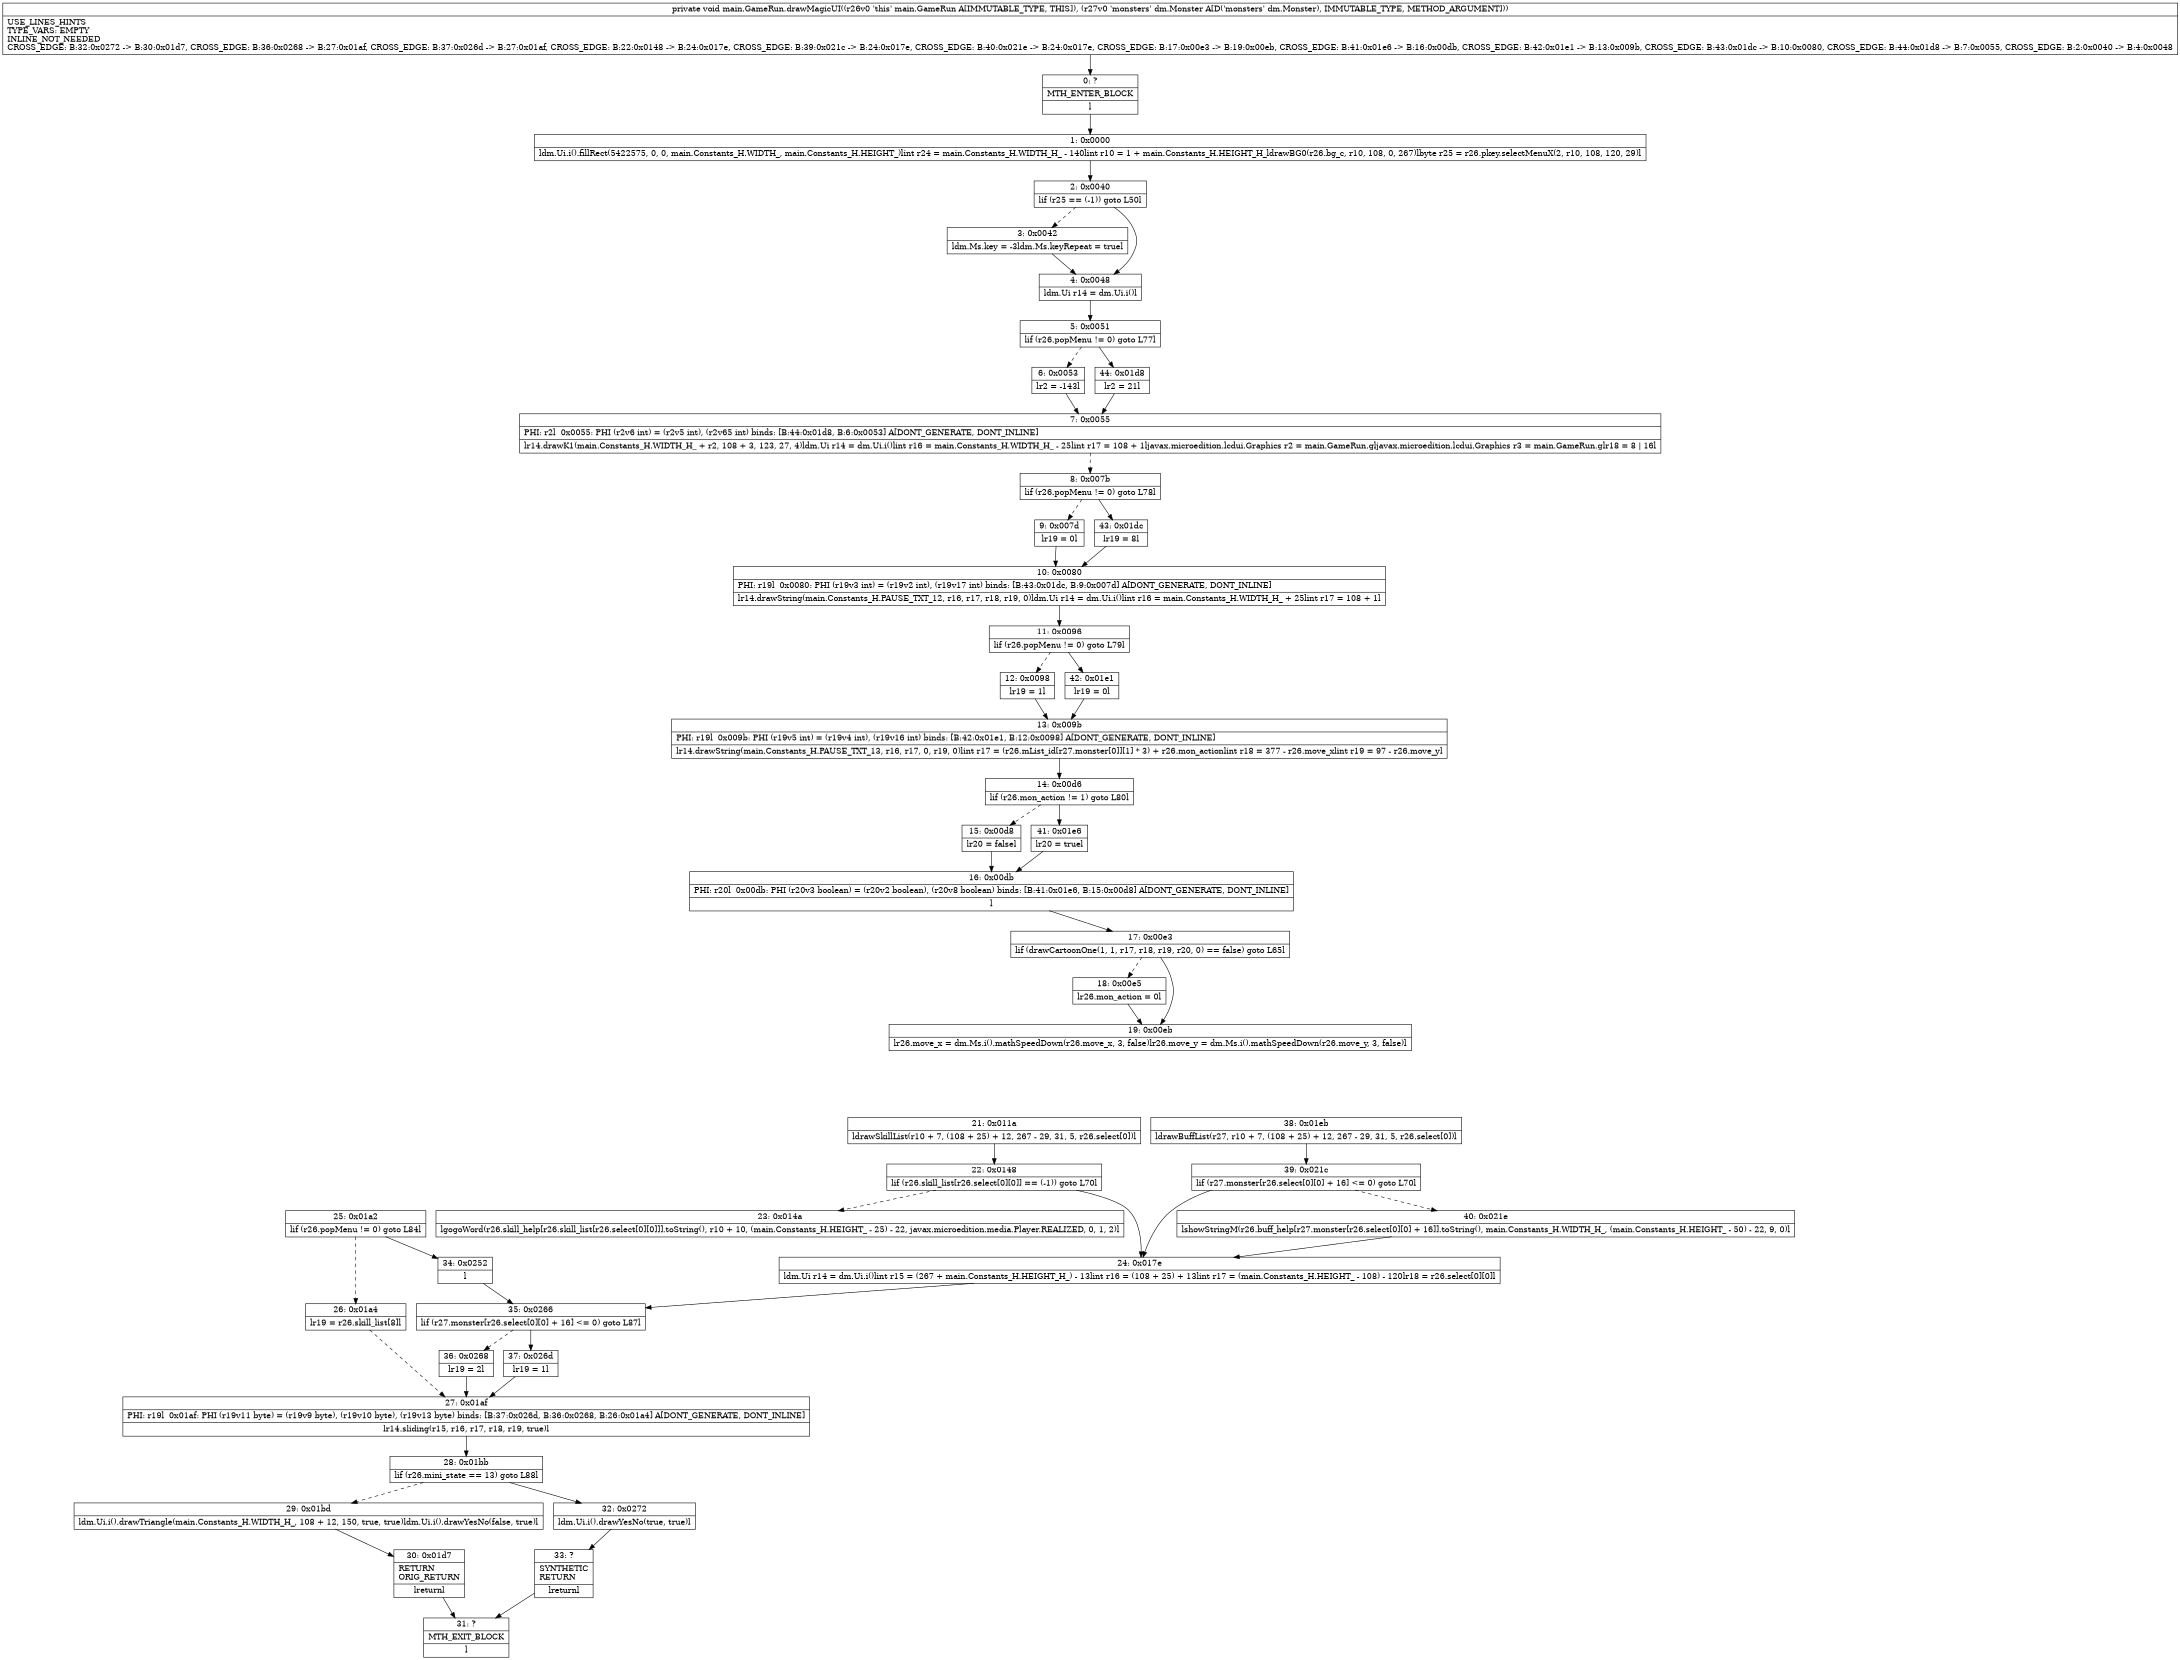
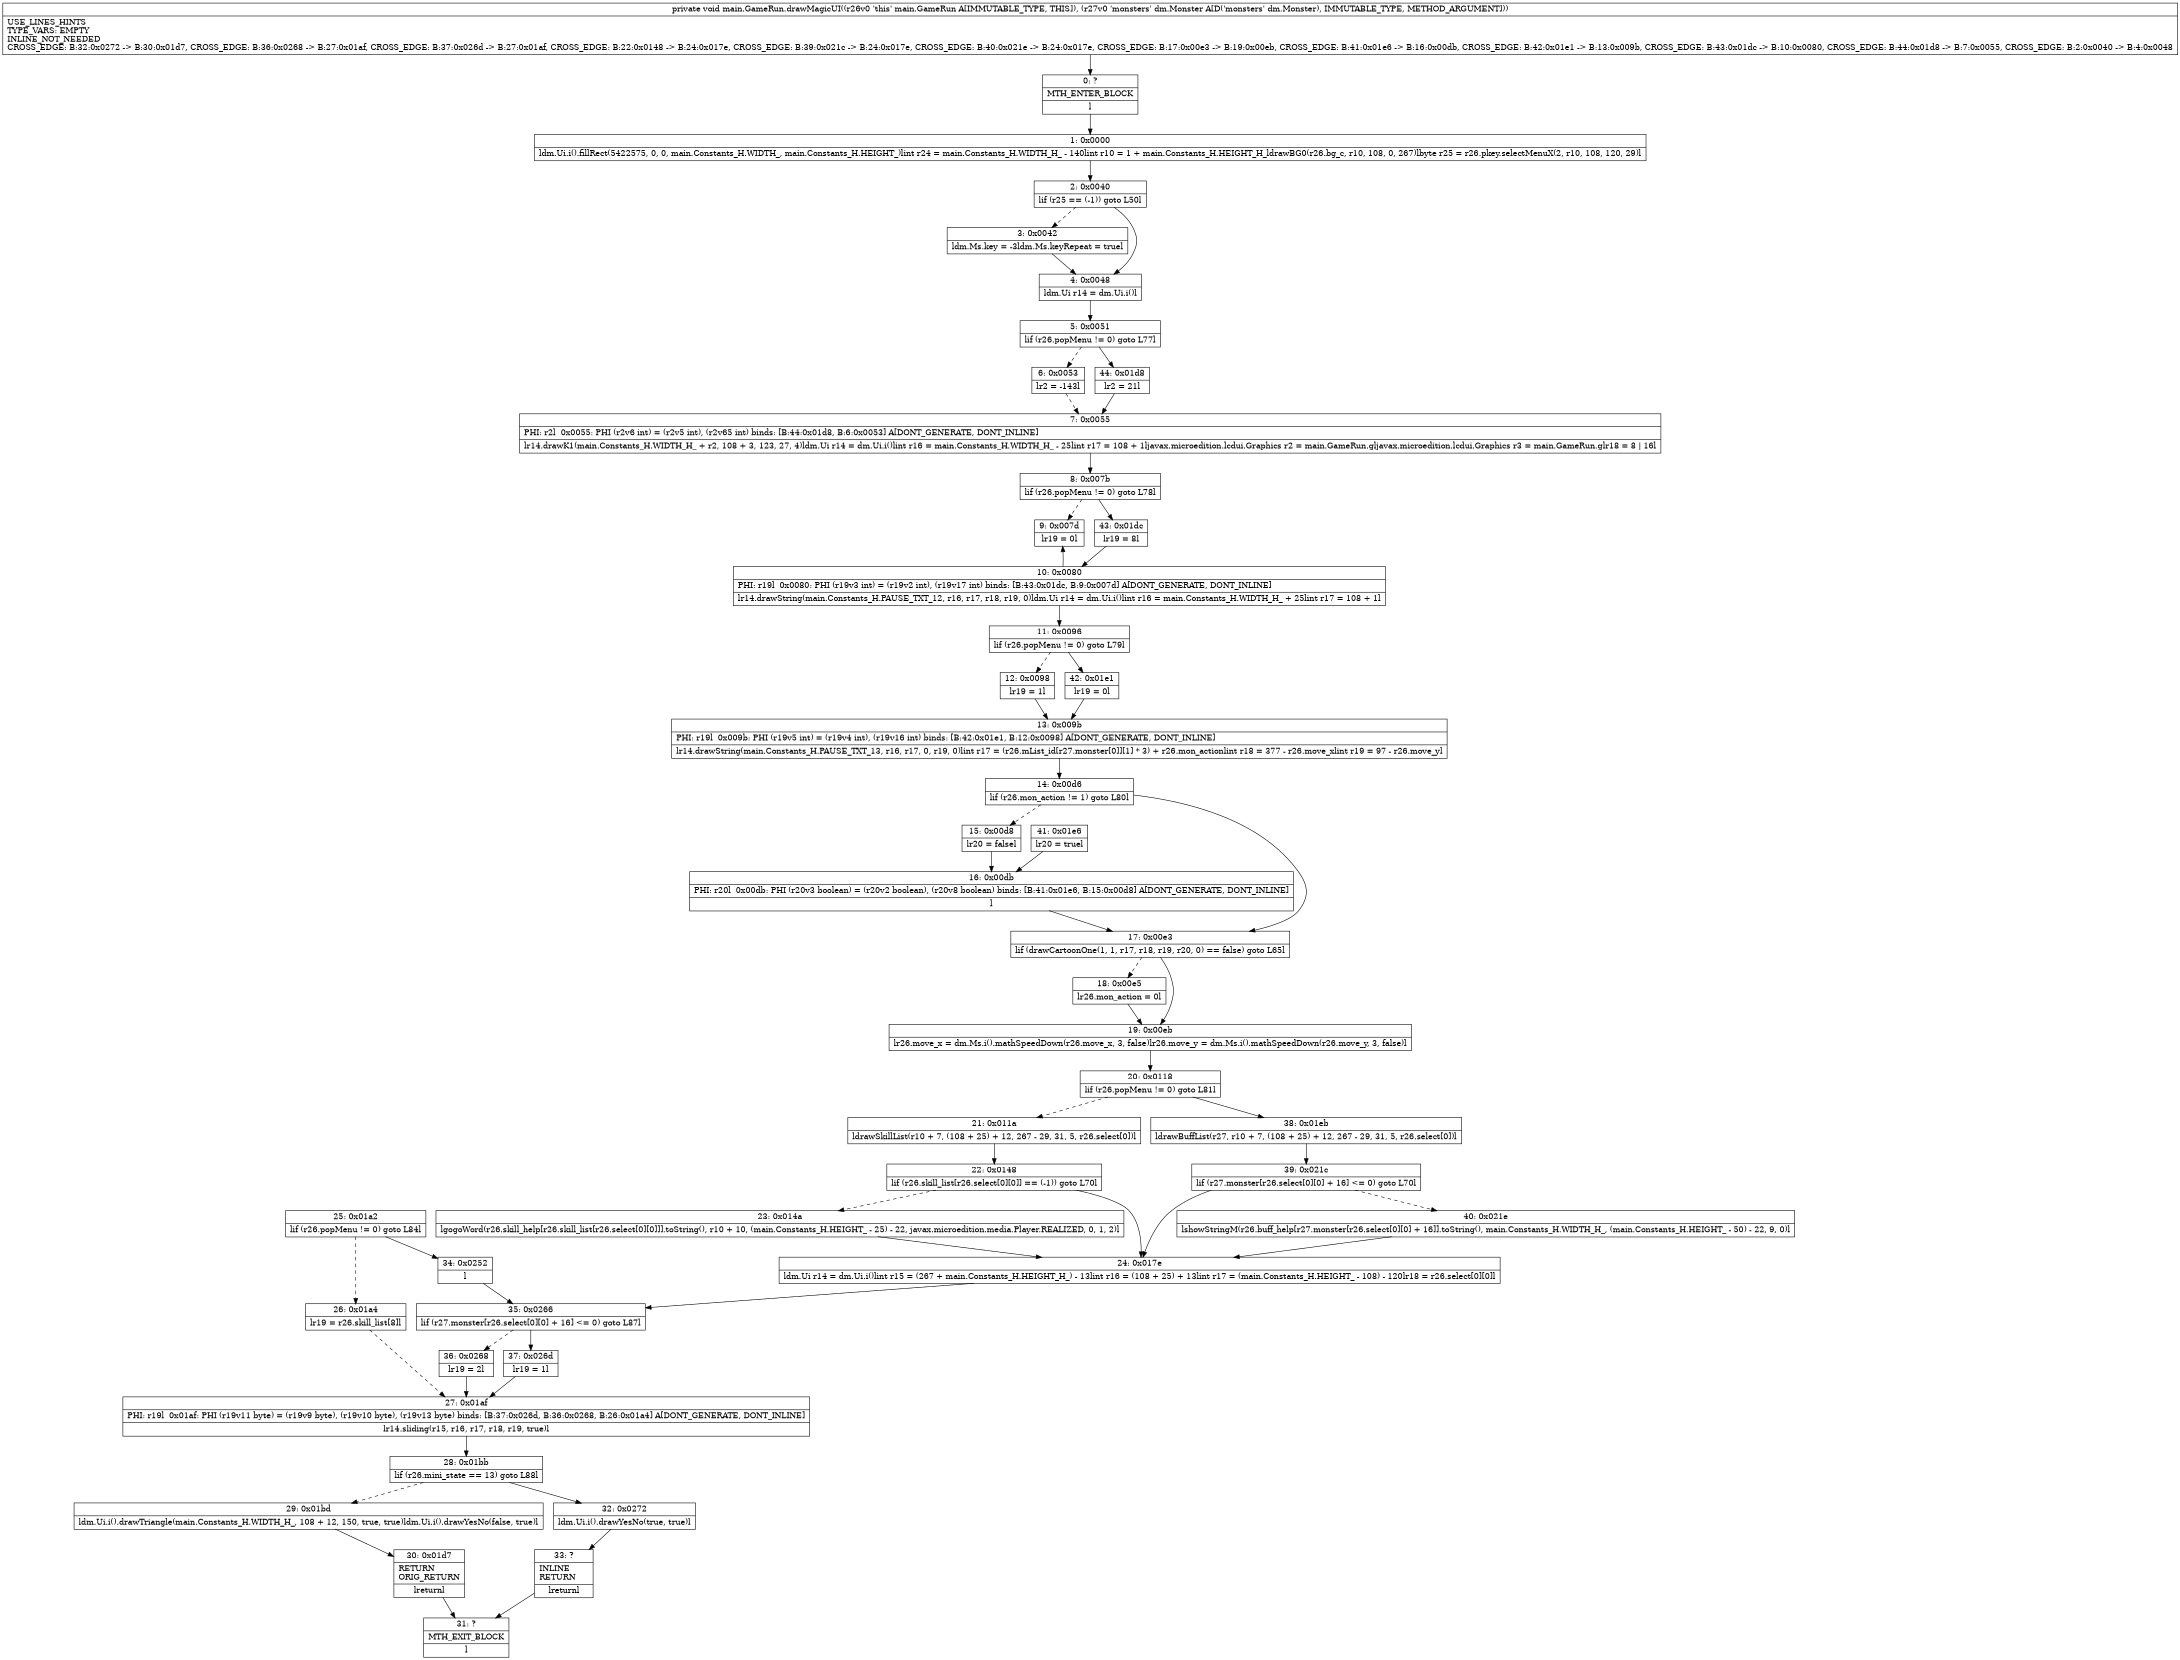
  digraph {
    node [shape=record]
    n1 [label="{0\:\ ?|MTH_ENTER_BLOCK\l|l}"]
    n2 [label="{1\:\ 0x0000|ldm.Ui.i().fillRect(5422575, 0, 0, main.Constants_H.WIDTH_, main.Constants_H.HEIGHT_)lint r24 = main.Constants_H.WIDTH_H_ \- 140lint r10 = 1 + main.Constants_H.HEIGHT_H_ldrawBG0(r26.bg_c, r10, 108, 0, 267)lbyte r25 = r26.pkey.selectMenuX(2, r10, 108, 120, 29)l}"]
    n3 [label="{2\:\ 0x0040|lif (r25 == (\-1)) goto L50l}"]
    n4 [label="{3\:\ 0x0042|ldm.Ms.key = \-3ldm.Ms.keyRepeat = truel}"]
    n5 [label="{4\:\ 0x0048|ldm.Ui r14 = dm.Ui.i()l}"]
    n6 [label="{5\:\ 0x0051|lif (r26.popMenu != 0) goto L77l}"]
    n7 [label="{6\:\ 0x0053|lr2 = \-143l}"]
    n8 [label="{44\:\ 0x01d8|lr2 = 21l}"]
    n9 [label="{7\:\ 0x0055|PHI: r2l  0x0055: PHI (r2v6 int) = (r2v5 int), (r2v65 int) binds: [B:44:0x01d8, B:6:0x0053] A[DONT_GENERATE, DONT_INLINE]\l|lr14.drawK1(main.Constants_H.WIDTH_H_ + r2, 108 + 3, 123, 27, 4)ldm.Ui r14 = dm.Ui.i()lint r16 = main.Constants_H.WIDTH_H_ \- 25lint r17 = 108 + 1ljavax.microedition.lcdui.Graphics r2 = main.GameRun.gljavax.microedition.lcdui.Graphics r3 = main.GameRun.glr18 = 8 \| 16l}"]
    n10 [label="{8\:\ 0x007b|lif (r26.popMenu != 0) goto L78l}"]
    n11 [label="{9\:\ 0x007d|lr19 = 0l}"]
    n12 [label="{43\:\ 0x01dc|lr19 = 8l}"]
    n13 [label="{10\:\ 0x0080|PHI: r19l  0x0080: PHI (r19v3 int) = (r19v2 int), (r19v17 int) binds: [B:43:0x01dc, B:9:0x007d] A[DONT_GENERATE, DONT_INLINE]\l|lr14.drawString(main.Constants_H.PAUSE_TXT_12, r16, r17, r18, r19, 0)ldm.Ui r14 = dm.Ui.i()lint r16 = main.Constants_H.WIDTH_H_ + 25lint r17 = 108 + 1l}"]
    n14 [label="{11\:\ 0x0096|lif (r26.popMenu != 0) goto L79l}"]
    n15 [label="{12\:\ 0x0098|lr19 = 1l}"]
    n16 [label="{42\:\ 0x01e1|lr19 = 0l}"]
    n17 [label="{13\:\ 0x009b|PHI: r19l  0x009b: PHI (r19v5 int) = (r19v4 int), (r19v16 int) binds: [B:42:0x01e1, B:12:0x0098] A[DONT_GENERATE, DONT_INLINE]\l|lr14.drawString(main.Constants_H.PAUSE_TXT_13, r16, r17, 0, r19, 0)lint r17 = (r26.mList_id[r27.monster[0]][1] * 3) + r26.mon_actionlint r18 = 377 \- r26.move_xlint r19 = 97 \- r26.move_yl}"]
    n18 [label="{14\:\ 0x00d6|lif (r26.mon_action != 1) goto L80l}"]
    n19 [label="{15\:\ 0x00d8|lr20 = falsel}"]
    n20 [label="{41\:\ 0x01e6|lr20 = truel}"]
    n21 [label="{16\:\ 0x00db|PHI: r20l  0x00db: PHI (r20v3 boolean) = (r20v2 boolean), (r20v8 boolean) binds: [B:41:0x01e6, B:15:0x00d8] A[DONT_GENERATE, DONT_INLINE]\l|l}"]
    n22 [label="{17\:\ 0x00e3|lif (drawCartoonOne(1, 1, r17, r18, r19, r20, 0) == false) goto L65l}"]
    n23 [label="{18\:\ 0x00e5|lr26.mon_action = 0l}"]
    n24 [label="{19\:\ 0x00eb|lr26.move_x = dm.Ms.i().mathSpeedDown(r26.move_x, 3, false)lr26.move_y = dm.Ms.i().mathSpeedDown(r26.move_y, 3, false)l}"]
+   n25 [label="{20\:\ 0x0118|lif (r26.popMenu != 0) goto L81l}"]
    n26 [label="{21\:\ 0x011a|ldrawSkillList(r10 + 7, (108 + 25) + 12, 267 \- 29, 31, 5, r26.select[0])l}"]
    n27 [label="{38\:\ 0x01eb|ldrawBuffList(r27, r10 + 7, (108 + 25) + 12, 267 \- 29, 31, 5, r26.select[0])l}"]
    n28 [label="{22\:\ 0x0148|lif (r26.skill_list[r26.select[0][0]] == (\-1)) goto L70l}"]
    n29 [label="{39\:\ 0x021c|lif (r27.monster[r26.select[0][0] + 16] \<= 0) goto L70l}"]
    n30 [label="{23\:\ 0x014a|lgogoWord(r26.skill_help[r26.skill_list[r26.select[0][0]]].toString(), r10 + 10, (main.Constants_H.HEIGHT_ \- 25) \- 22, javax.microedition.media.Player.REALIZED, 0, 1, 2)l}"]
    n31 [label="{24\:\ 0x017e|ldm.Ui r14 = dm.Ui.i()lint r15 = (267 + main.Constants_H.HEIGHT_H_) \- 13lint r16 = (108 + 25) + 13lint r17 = (main.Constants_H.HEIGHT_ \- 108) \- 120lr18 = r26.select[0][0]l}"]
    n32 [label="{35\:\ 0x0266|lif (r27.monster[r26.select[0][0] + 16] \<= 0) goto L87l}"]
    n33 [label="{25\:\ 0x01a2|lif (r26.popMenu != 0) goto L84l}"]
    n34 [label="{26\:\ 0x01a4|lr19 = r26.skill_list[8]l}"]
    n35 [label="{34\:\ 0x0252|l}"]
    n36 [label="{27\:\ 0x01af|PHI: r19l  0x01af: PHI (r19v11 byte) = (r19v9 byte), (r19v10 byte), (r19v13 byte) binds: [B:37:0x026d, B:36:0x0268, B:26:0x01a4] A[DONT_GENERATE, DONT_INLINE]\l|lr14.sliding(r15, r16, r17, r18, r19, true)l}"]
    n37 [label="{28\:\ 0x01bb|lif (r26.mini_state == 13) goto L88l}"]
    n38 [label="{29\:\ 0x01bd|ldm.Ui.i().drawTriangle(main.Constants_H.WIDTH_H_, 108 + 12, 150, true, true)ldm.Ui.i().drawYesNo(false, true)l}"]
    n39 [label="{32\:\ 0x0272|ldm.Ui.i().drawYesNo(true, true)l}"]
    n40 [label="{30\:\ 0x01d7|RETURN\lORIG_RETURN\l|lreturnl}"]
-   n41 [label="{33\:\ ?|SYNTHETIC\lRETURN\l|lreturnl}"]
+   n41 [label="{33\:\ ?|INLINE\lRETURN\l|lreturnl}"]
    n42 [label="{31\:\ ?|MTH_EXIT_BLOCK\l|l}"]
    n43 [label="{36\:\ 0x0268|lr19 = 2l}"]
    n44 [label="{37\:\ 0x026d|lr19 = 1l}"]
    n45 [label="{40\:\ 0x021e|lshowStringM(r26.buff_help[r27.monster[r26.select[0][0] + 16]].toString(), main.Constants_H.WIDTH_H_, (main.Constants_H.HEIGHT_ \- 50) \- 22, 9, 0)l}"]
    n46 [label="{private void main.GameRun.drawMagicUI((r26v0 'this' main.GameRun A[IMMUTABLE_TYPE, THIS]), (r27v0 'monsters' dm.Monster A[D('monsters' dm.Monster), IMMUTABLE_TYPE, METHOD_ARGUMENT]))  | USE_LINES_HINTS\lTYPE_VARS: EMPTY\lINLINE_NOT_NEEDED\lCROSS_EDGE: B:32:0x0272 \-\> B:30:0x01d7, CROSS_EDGE: B:36:0x0268 \-\> B:27:0x01af, CROSS_EDGE: B:37:0x026d \-\> B:27:0x01af, CROSS_EDGE: B:22:0x0148 \-\> B:24:0x017e, CROSS_EDGE: B:39:0x021c \-\> B:24:0x017e, CROSS_EDGE: B:40:0x021e \-\> B:24:0x017e, CROSS_EDGE: B:17:0x00e3 \-\> B:19:0x00eb, CROSS_EDGE: B:41:0x01e6 \-\> B:16:0x00db, CROSS_EDGE: B:42:0x01e1 \-\> B:13:0x009b, CROSS_EDGE: B:43:0x01dc \-\> B:10:0x0080, CROSS_EDGE: B:44:0x01d8 \-\> B:7:0x0055, CROSS_EDGE: B:2:0x0040 \-\> B:4:0x0048\l}"]
    n1 -> n2
    n2 -> n3
    n3 -> n4 [style=dashed]
    n3 -> n5
    n4 -> n5
    n5 -> n6
    n6 -> n7 [style=dashed]
    n6 -> n8
-   n7 -> n9
+   n7 -> n9 [style=dashed]
    n8 -> n9
-   n9 -> n10 [style=dashed]
+   n9 -> n10
    n10 -> n11 [style=dashed]
    n10 -> n12
-   n11 -> n13
+   n13 -> n11
    n12 -> n13
    n13 -> n14
    n14 -> n15 [style=dashed]
    n14 -> n16
    n15 -> n17
    n16 -> n17
    n17 -> n18
    n18 -> n19 [style=dashed]
-   n18 -> n20
+   n18 -> n22
    n19 -> n21
    n20 -> n21
    n21 -> n22
    n22 -> n23 [style=dashed]
    n22 -> n24
    n23 -> n24
+   n24 -> n25
+   n25 -> n26 [style=dashed]
+   n25 -> n27
    n26 -> n28
    n27 -> n29
    n28 -> n30 [style=dashed]
    n28 -> n31
    n29 -> n31
    n29 -> n45 [style=dashed]
+   n30 -> n31
    n31 -> n32
    n32 -> n43 [style=dashed]
    n32 -> n44
    n33 -> n34 [style=dashed]
    n33 -> n35
    n34 -> n36 [style=dashed]
    n35 -> n32
    n36 -> n37
    n37 -> n38 [style=dashed]
    n37 -> n39
    n38 -> n40
    n39 -> n41
    n40 -> n42
    n41 -> n42
    n43 -> n36
    n44 -> n36
    n45 -> n31
    n46 -> n1
  }
